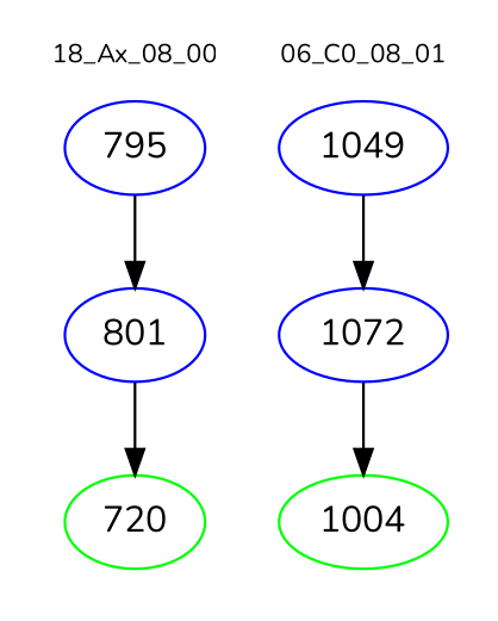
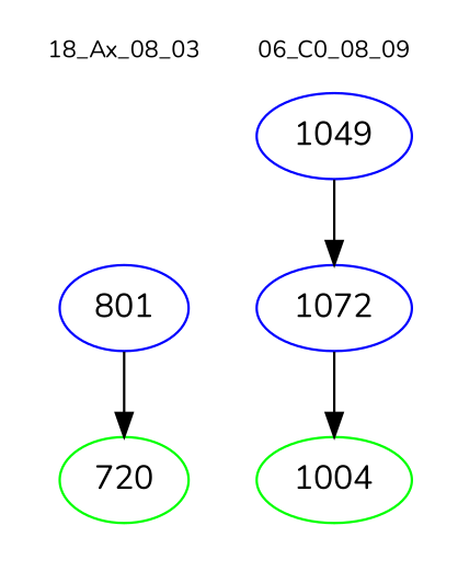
  digraph {
    fontname=Nunito
    node [color=blue fontname=Nunito]
    edge [color=black fontname=Nunito]
-   n1 [label=795]
    n2 [label=801]
    n3 [color=green label=720]
    n4 [label=1049]
    n5 [label=1072]
    n6 [color=green label=1004]
    subgraph cluster_1 {
      color=white
      fontsize=10
-     label="18_Ax_08_00"
-     n1
+     label="18_Ax_08_03"
      n2
      n3
    }
    subgraph cluster_2 {
      color=white
      fontsize=10
-     label="06_C0_08_01"
+     label="06_C0_08_09"
      n4
      n5
      n6
    }
-   n1 -> n2
    n2 -> n3
    n4 -> n5
    n5 -> n6
  }
